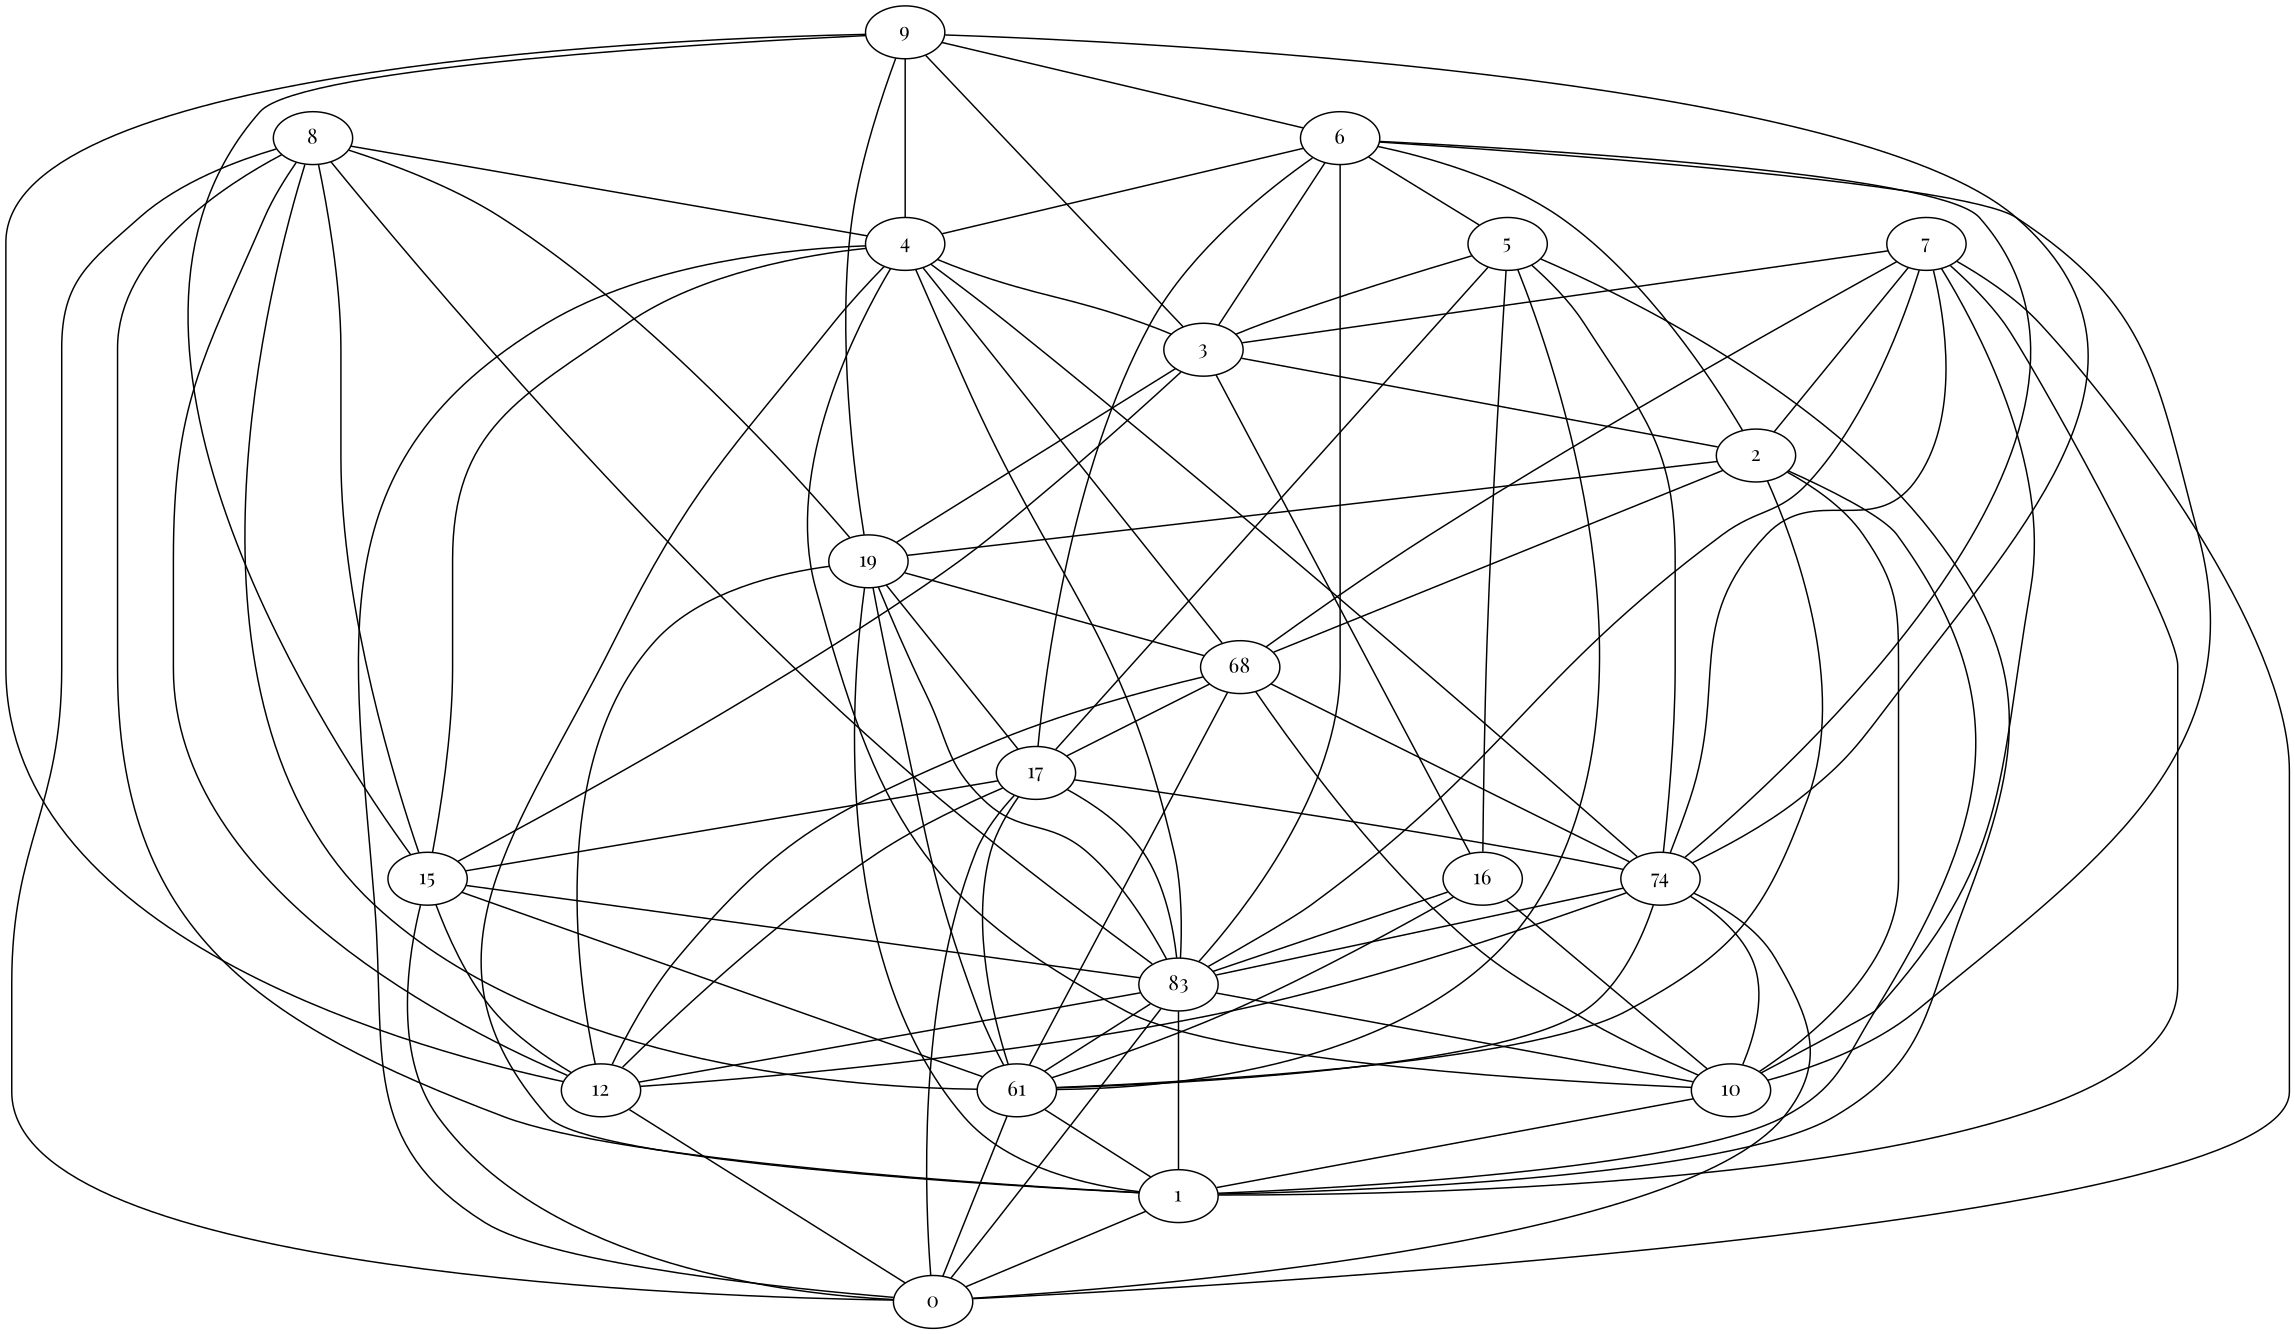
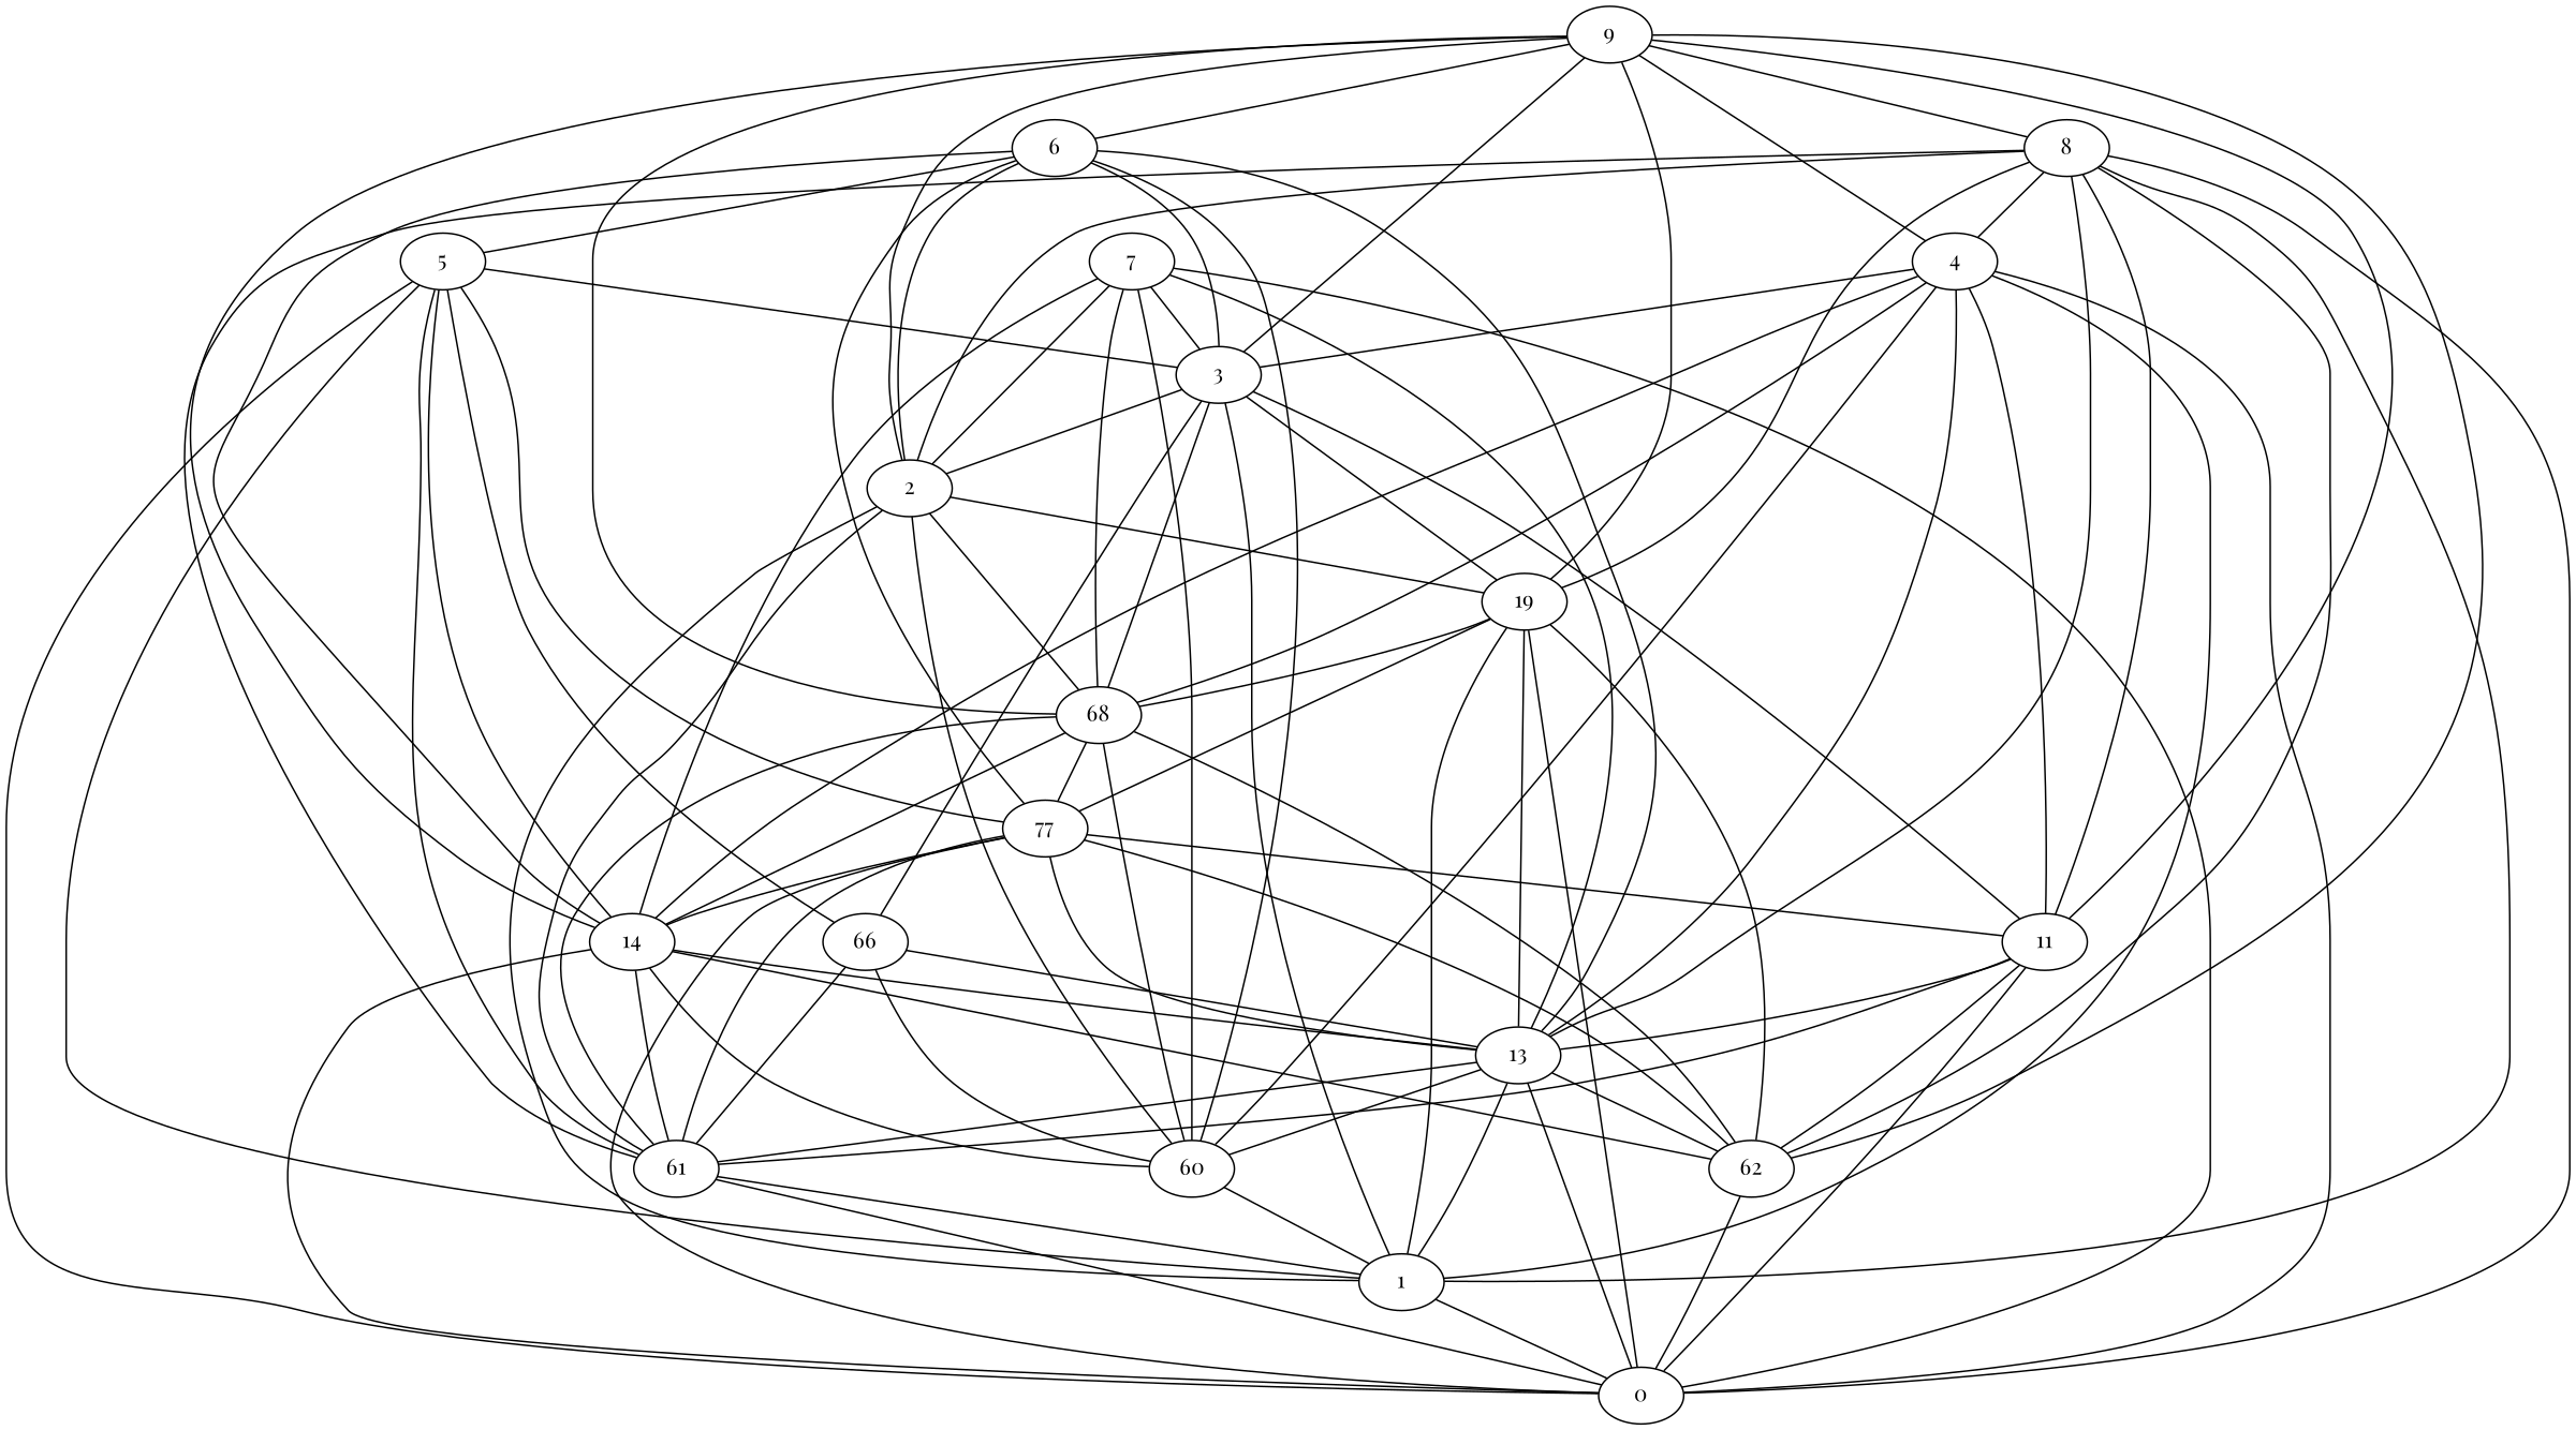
  digraph {
    fontname="Playfair Display"
    node [fontname="Playfair Display"]
    edge [color=black dir=none fontname="Playfair Display"]
    3
    19
    n3 [label=68]
-   15
-   16
+   15 [label=11]
+   16 [label=66]
    2
-   13 [label=83]
-   12
+   13
+   12 [label=62]
    0
-   17
+   17 [label=77]
    1
    n12 [label=61]
-   10
-   14 [label=74]
+   10 [label=60]
+   14
    6
    4
    5
    7
    8
    9
    subgraph sub_1 {
      3
      19
      n3
      15
      16
      2
      13
      12
      0
      17
      1
      n12
      10
      14
      6
      4
      5
      7
      8
      9
    }
    3 -> 19
+   3 -> n3
    3 -> 15
    3 -> 16
    3 -> 2
    19 -> n3
    19 -> 13
    19 -> 12
-   19 -> n12
+   19 -> 0
    19 -> 17
    19 -> 1
    n3 -> 12
    n3 -> 17
    n3 -> n12
    n3 -> 10
    n3 -> 14
    15 -> 13
    15 -> 12
    15 -> 0
    15 -> n12
    16 -> 13
    16 -> n12
    16 -> 10
    2 -> 19
    2 -> n3
    2 -> 1
    2 -> n12
    2 -> 10
    13 -> 12
    13 -> 0
    13 -> 1
    13 -> n12
    13 -> 10
    12 -> 0
    17 -> 15
    17 -> 13
    17 -> 12
    17 -> 0
    17 -> n12
    17 -> 14
    1 -> 0
    n12 -> 0
    n12 -> 1
    10 -> 1
    14 -> 13
    14 -> 12
    14 -> 0
    14 -> n12
    14 -> 10
    6 -> 3
    6 -> 2
    6 -> 13
    6 -> 17
    6 -> 10
    6 -> 14
-   6 -> 4
    6 -> 5
    4 -> 3
    4 -> n3
    4 -> 15
    4 -> 13
    4 -> 0
    4 -> 1
    4 -> 10
    4 -> 14
    5 -> 3
    5 -> 16
+   5 -> 0
    5 -> 17
    5 -> 1
    5 -> n12
    5 -> 14
    7 -> 3
    7 -> n3
    7 -> 2
    7 -> 13
    7 -> 0
-   7 -> 1
+   3 -> 1
    7 -> 10
    7 -> 14
    8 -> 19
    8 -> 15
+   8 -> 2
    8 -> 13
    8 -> 12
    8 -> 0
    8 -> 1
    8 -> n12
    8 -> 4
    9 -> 3
    9 -> 19
+   9 -> n3
    9 -> 15
+   9 -> 2
    9 -> 12
    9 -> 14
    9 -> 6
    9 -> 4
+   9 -> 8
  }
